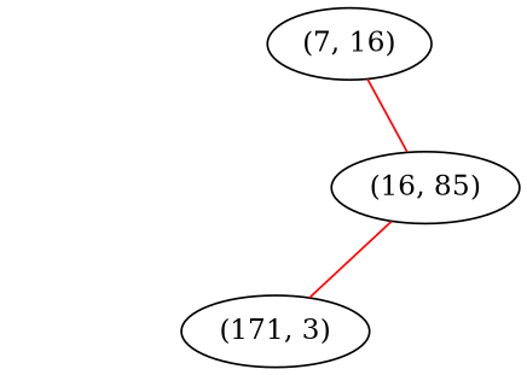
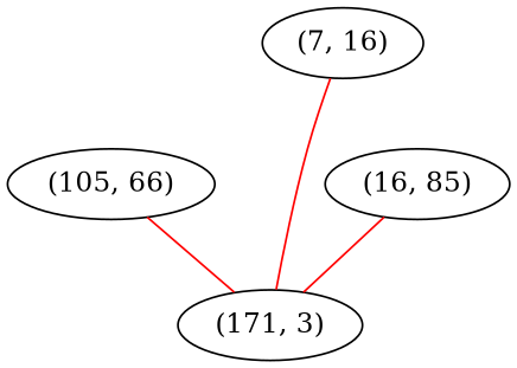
  graph {
    edge [color=red weight=1]
+   "(105, 66)"
    "(171, 3)"
    n3 [label="(7, 16)"]
    "(16, 85)"
-   n3 -- "(16, 85)"
+   "(105, 66)" -- "(171, 3)"
+   n3 -- "(171, 3)"
    "(16, 85)" -- "(171, 3)"
  }
